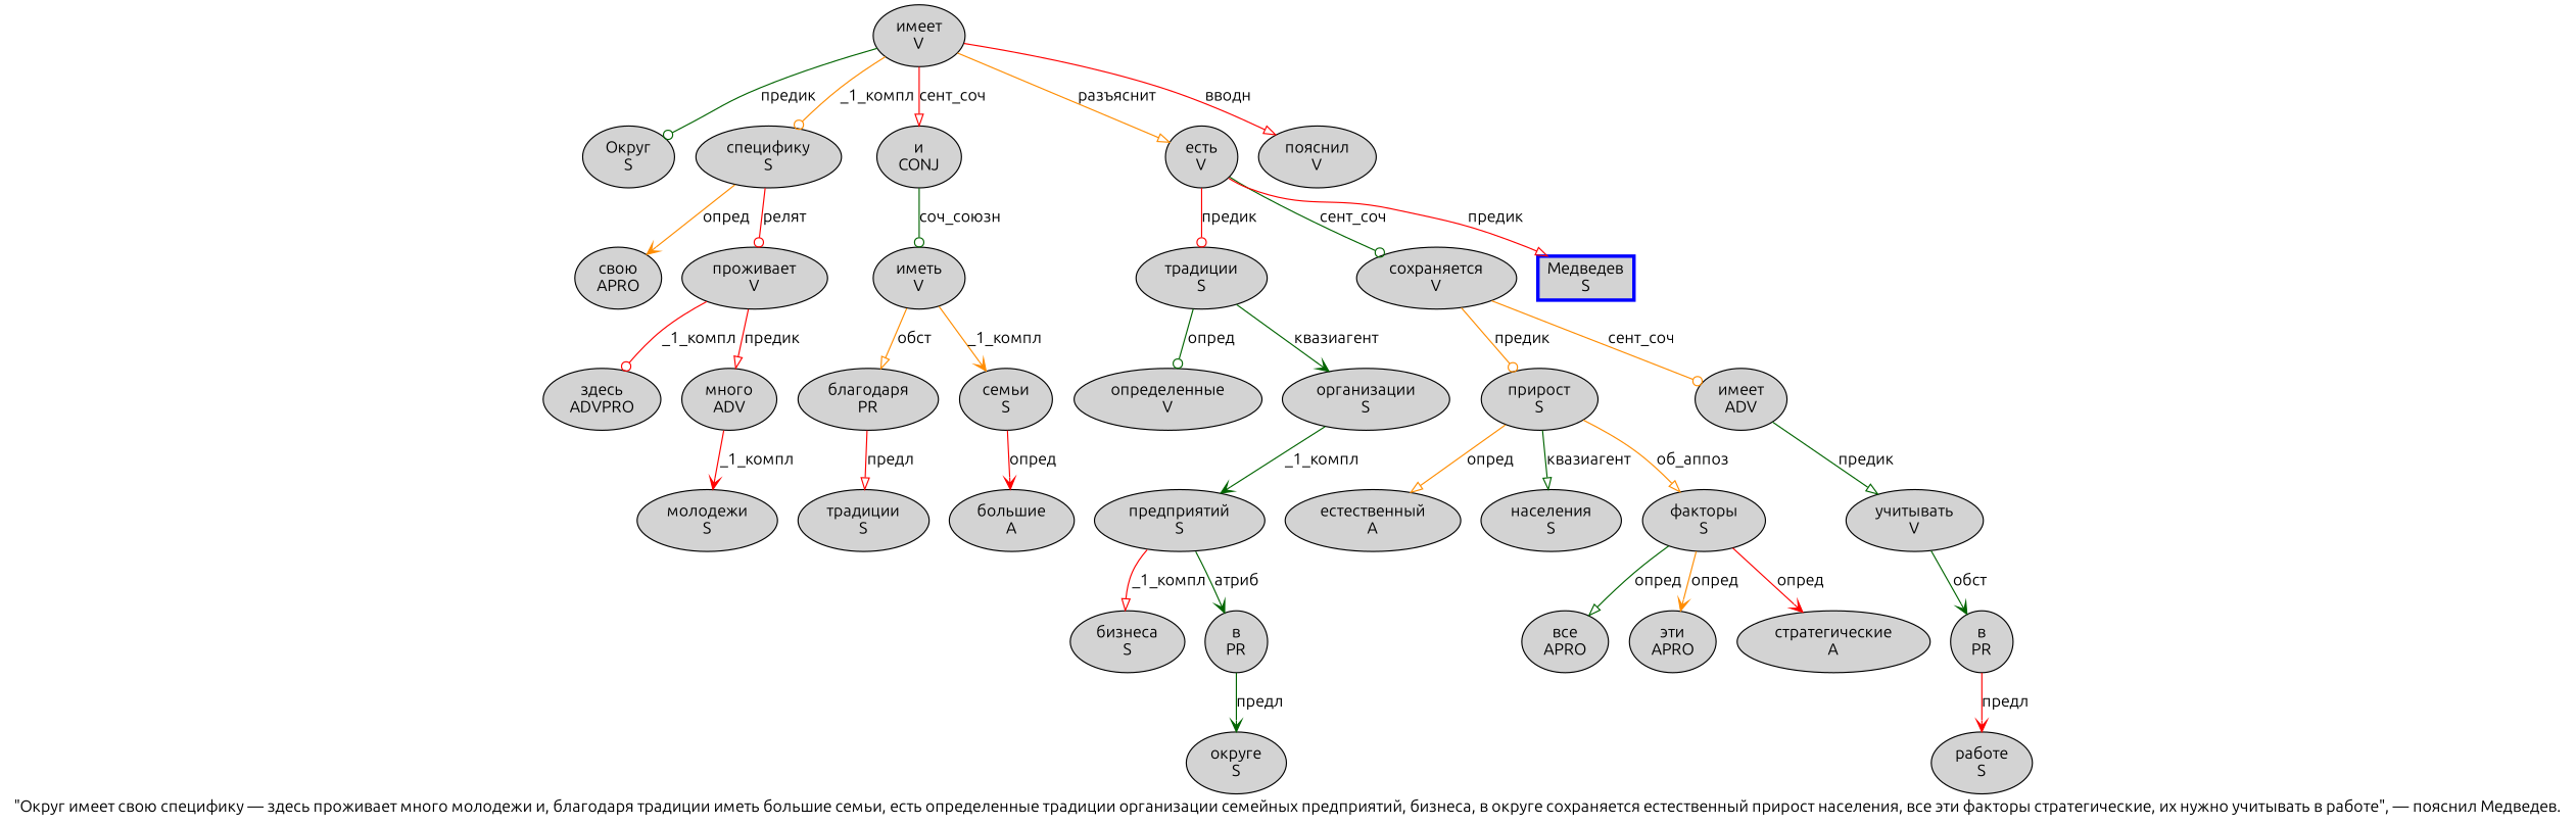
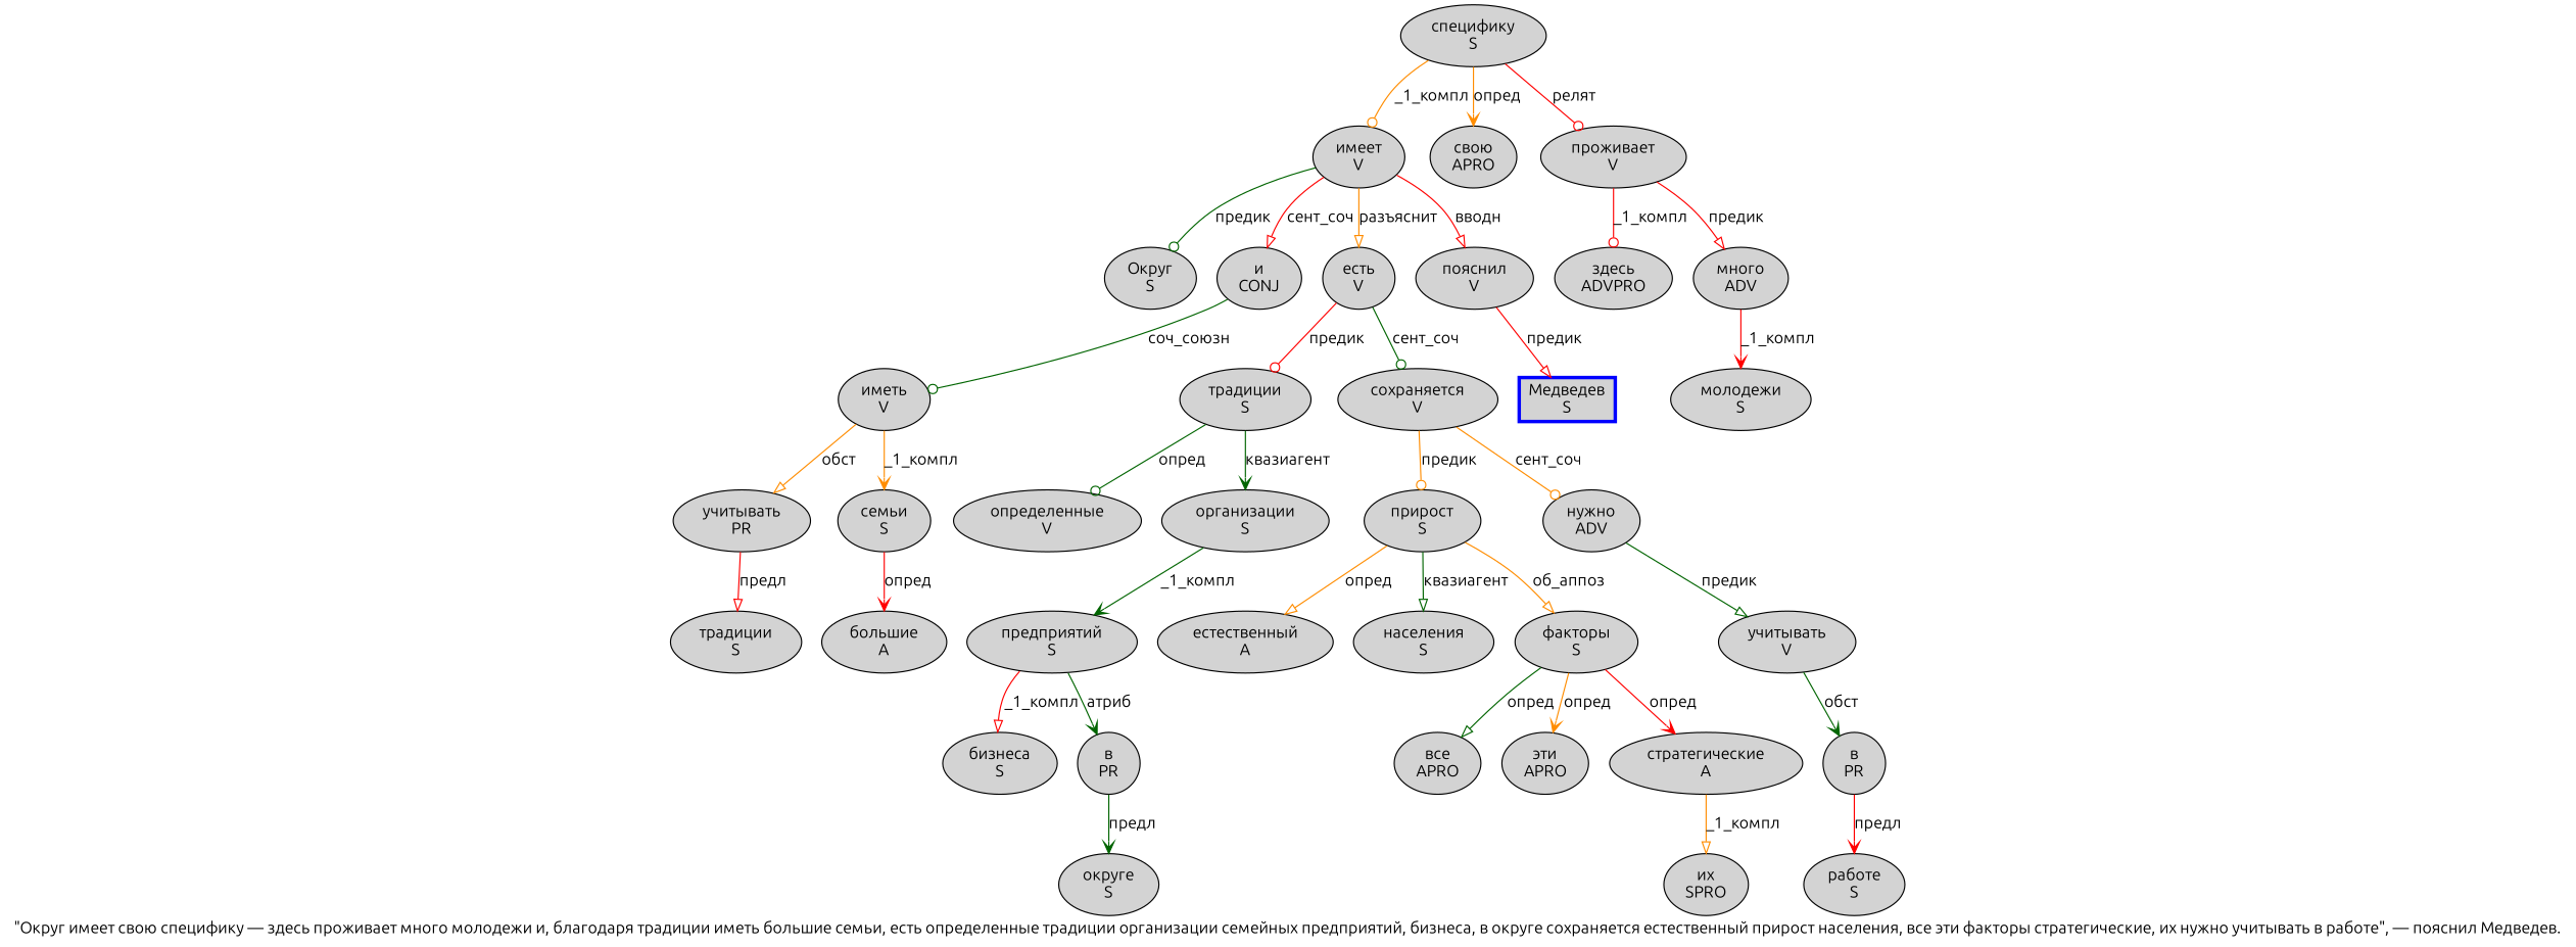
  digraph {
    fontname=Ubuntu
    label="\"Округ имеет свою специфику — здесь проживает много молодежи и, благодаря традиции иметь большие семьи, есть определенные традиции организации семейных предприятий, бизнеса, в округе сохраняется естественный прирост населения, все эти факторы стратегические, их нужно учитывать в работе\", — пояснил Медведев."
    node [fillcolor=lightgray fontname=Ubuntu penwidth=1 shape=ellipse style=filled]
    edge [arrowhead=onormal color=red fontname=Ubuntu]
    n1 [label="Округ\nS"]
    n2 [label="имеет\nV"]
    n3 [label="специфику\nS"]
    n4 [label="и\nCONJ"]
    n5 [label="есть\nV"]
    n6 [label="пояснил\nV"]
    n7 [label="свою\nAPRO"]
    n8 [label="проживает\nV"]
    n9 [label="иметь\nV"]
    n10 [label="традиции\nS"]
    n11 [label="сохраняется\nV"]
    n12 [color=blue label="Медведев\nS" penwidth=3 shape=box]
    n13 [label="здесь\nADVPRO"]
    n14 [label="много\nADV"]
    n15 [label="молодежи\nS"]
-   n16 [label="благодаря\nPR"]
+   n16 [label="учитывать\nPR"]
    n17 [label="семьи\nS"]
    n18 [label="традиции\nS"]
    n19 [label="большие\nA"]
    n20 [label="определенные\nV"]
    n21 [label="организации\nS"]
    n22 [label="прирост\nS"]
-   n23 [label="имеет\nADV"]
+   n23 [label="нужно\nADV"]
    n24 [label="предприятий\nS"]
    n25 [label="бизнеса\nS"]
    n26 [label="в\nPR"]
    n27 [label="округе\nS"]
    n28 [label="естественный\nA"]
    n29 [label="населения\nS"]
    n30 [label="факторы\nS"]
    n31 [label="учитывать\nV"]
    n32 [label="все\nAPRO"]
    n33 [label="эти\nAPRO"]
    n34 [label="стратегические\nA"]
+   n35 [label="их\nSPRO"]
    n36 [label="в\nPR"]
    n37 [label="работе\nS"]
    n2 -> n1 [arrowhead=odot color=darkgreen label="предик"]
-   n2 -> n3 [arrowhead=odot color=darkorange label="_1_компл"]
+   n3 -> n2 [arrowhead=odot color=darkorange label="_1_компл"]
    n2 -> n4 [label="сент_соч"]
    n2 -> n5 [color=darkorange label="разъяснит"]
    n2 -> n6 [label="вводн"]
    n3 -> n7 [arrowhead=vee color=darkorange label="опред"]
    n3 -> n8 [arrowhead=odot label="релят"]
    n4 -> n9 [arrowhead=odot color=darkgreen label="соч_союзн"]
    n5 -> n10 [arrowhead=odot label="предик"]
    n5 -> n11 [arrowhead=odot color=darkgreen label="сент_соч"]
-   n5 -> n12 [label="предик"]
+   n6 -> n12 [label="предик"]
    n8 -> n13 [arrowhead=odot label="_1_компл"]
    n8 -> n14 [label="предик"]
    n9 -> n16 [color=darkorange label="обст"]
    n9 -> n17 [arrowhead=vee color=darkorange label="_1_компл"]
    n10 -> n20 [arrowhead=odot color=darkgreen label="опред"]
    n10 -> n21 [arrowhead=vee color=darkgreen label="квазиагент"]
    n11 -> n22 [arrowhead=odot color=darkorange label="предик"]
    n11 -> n23 [arrowhead=odot color=darkorange label="сент_соч"]
    n14 -> n15 [arrowhead=vee label="_1_компл"]
    n16 -> n18 [label="предл"]
    n17 -> n19 [arrowhead=vee label="опред"]
    n21 -> n24 [arrowhead=vee color=darkgreen label="_1_компл"]
    n22 -> n28 [color=darkorange label="опред"]
    n22 -> n29 [color=darkgreen label="квазиагент"]
    n22 -> n30 [color=darkorange label="об_аппоз"]
    n23 -> n31 [color=darkgreen label="предик"]
    n24 -> n25 [label="_1_компл"]
    n24 -> n26 [arrowhead=vee color=darkgreen label="атриб"]
    n26 -> n27 [arrowhead=vee color=darkgreen label="предл"]
    n30 -> n32 [color=darkgreen label="опред"]
    n30 -> n33 [arrowhead=vee color=darkorange label="опред"]
    n30 -> n34 [arrowhead=vee label="опред"]
    n31 -> n36 [arrowhead=vee color=darkgreen label="обст"]
+   n34 -> n35 [color=darkorange label="_1_компл"]
    n36 -> n37 [arrowhead=vee label="предл"]
  }
